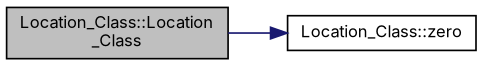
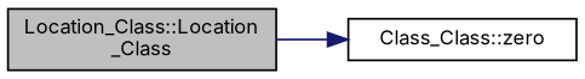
  digraph {
    rankdir=LR
    fontname=Inter
    node [color=black fontname=Inter fontsize=10 shape=record style=filled]
    n1 [fillcolor=grey75 fontcolor=black height=0.2 label="Location_Class::Location\l_Class" width=0.4]
-   n2 [fillcolor=white height=0.2 label="Location_Class::zero" width=0.4]
+   n2 [fillcolor=white height=0.2 label="Class_Class::zero" width=0.4]
    n1 -> n2 [color=midnightblue fontname=Inter fontsize=10 labelfontname=Helvetica labelfontsize=10 style=solid]
  }
